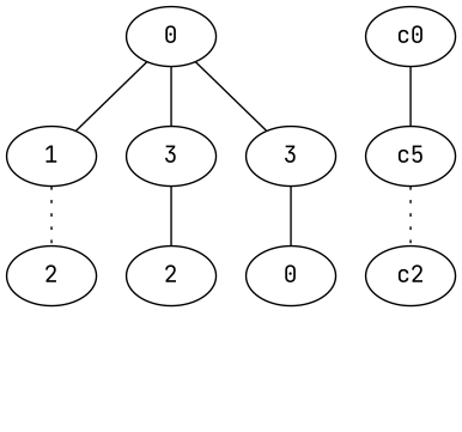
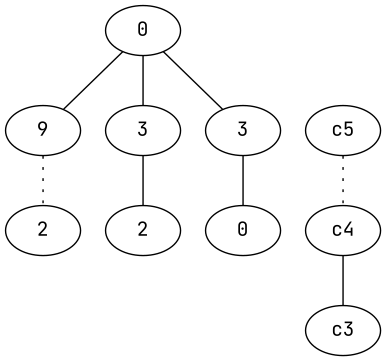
  graph {
    fontname="JetBrains Mono"
    node [fontname="JetBrains Mono"]
    edge [fontname="JetBrains Mono"]
    n1 [label=0]
-   n2 [label=1]
+   n2 [label=9]
    n3 [label=3]
    n4 [label=3]
    n5 [label=2]
    n6 [label=2]
    n7 [label=0]
    n8 [label=c5]
-   c0
-   c2
+   c2 [label=c4]
+   c3
    n1 -- n2
    n1 -- n3
    n1 -- n4
    n2 -- n5 [style=dotted]
    n3 -- n6
    n4 -- n7
    n8 -- c2 [style=dotted]
-   c0 -- n8
+   c2 -- c3
  }
